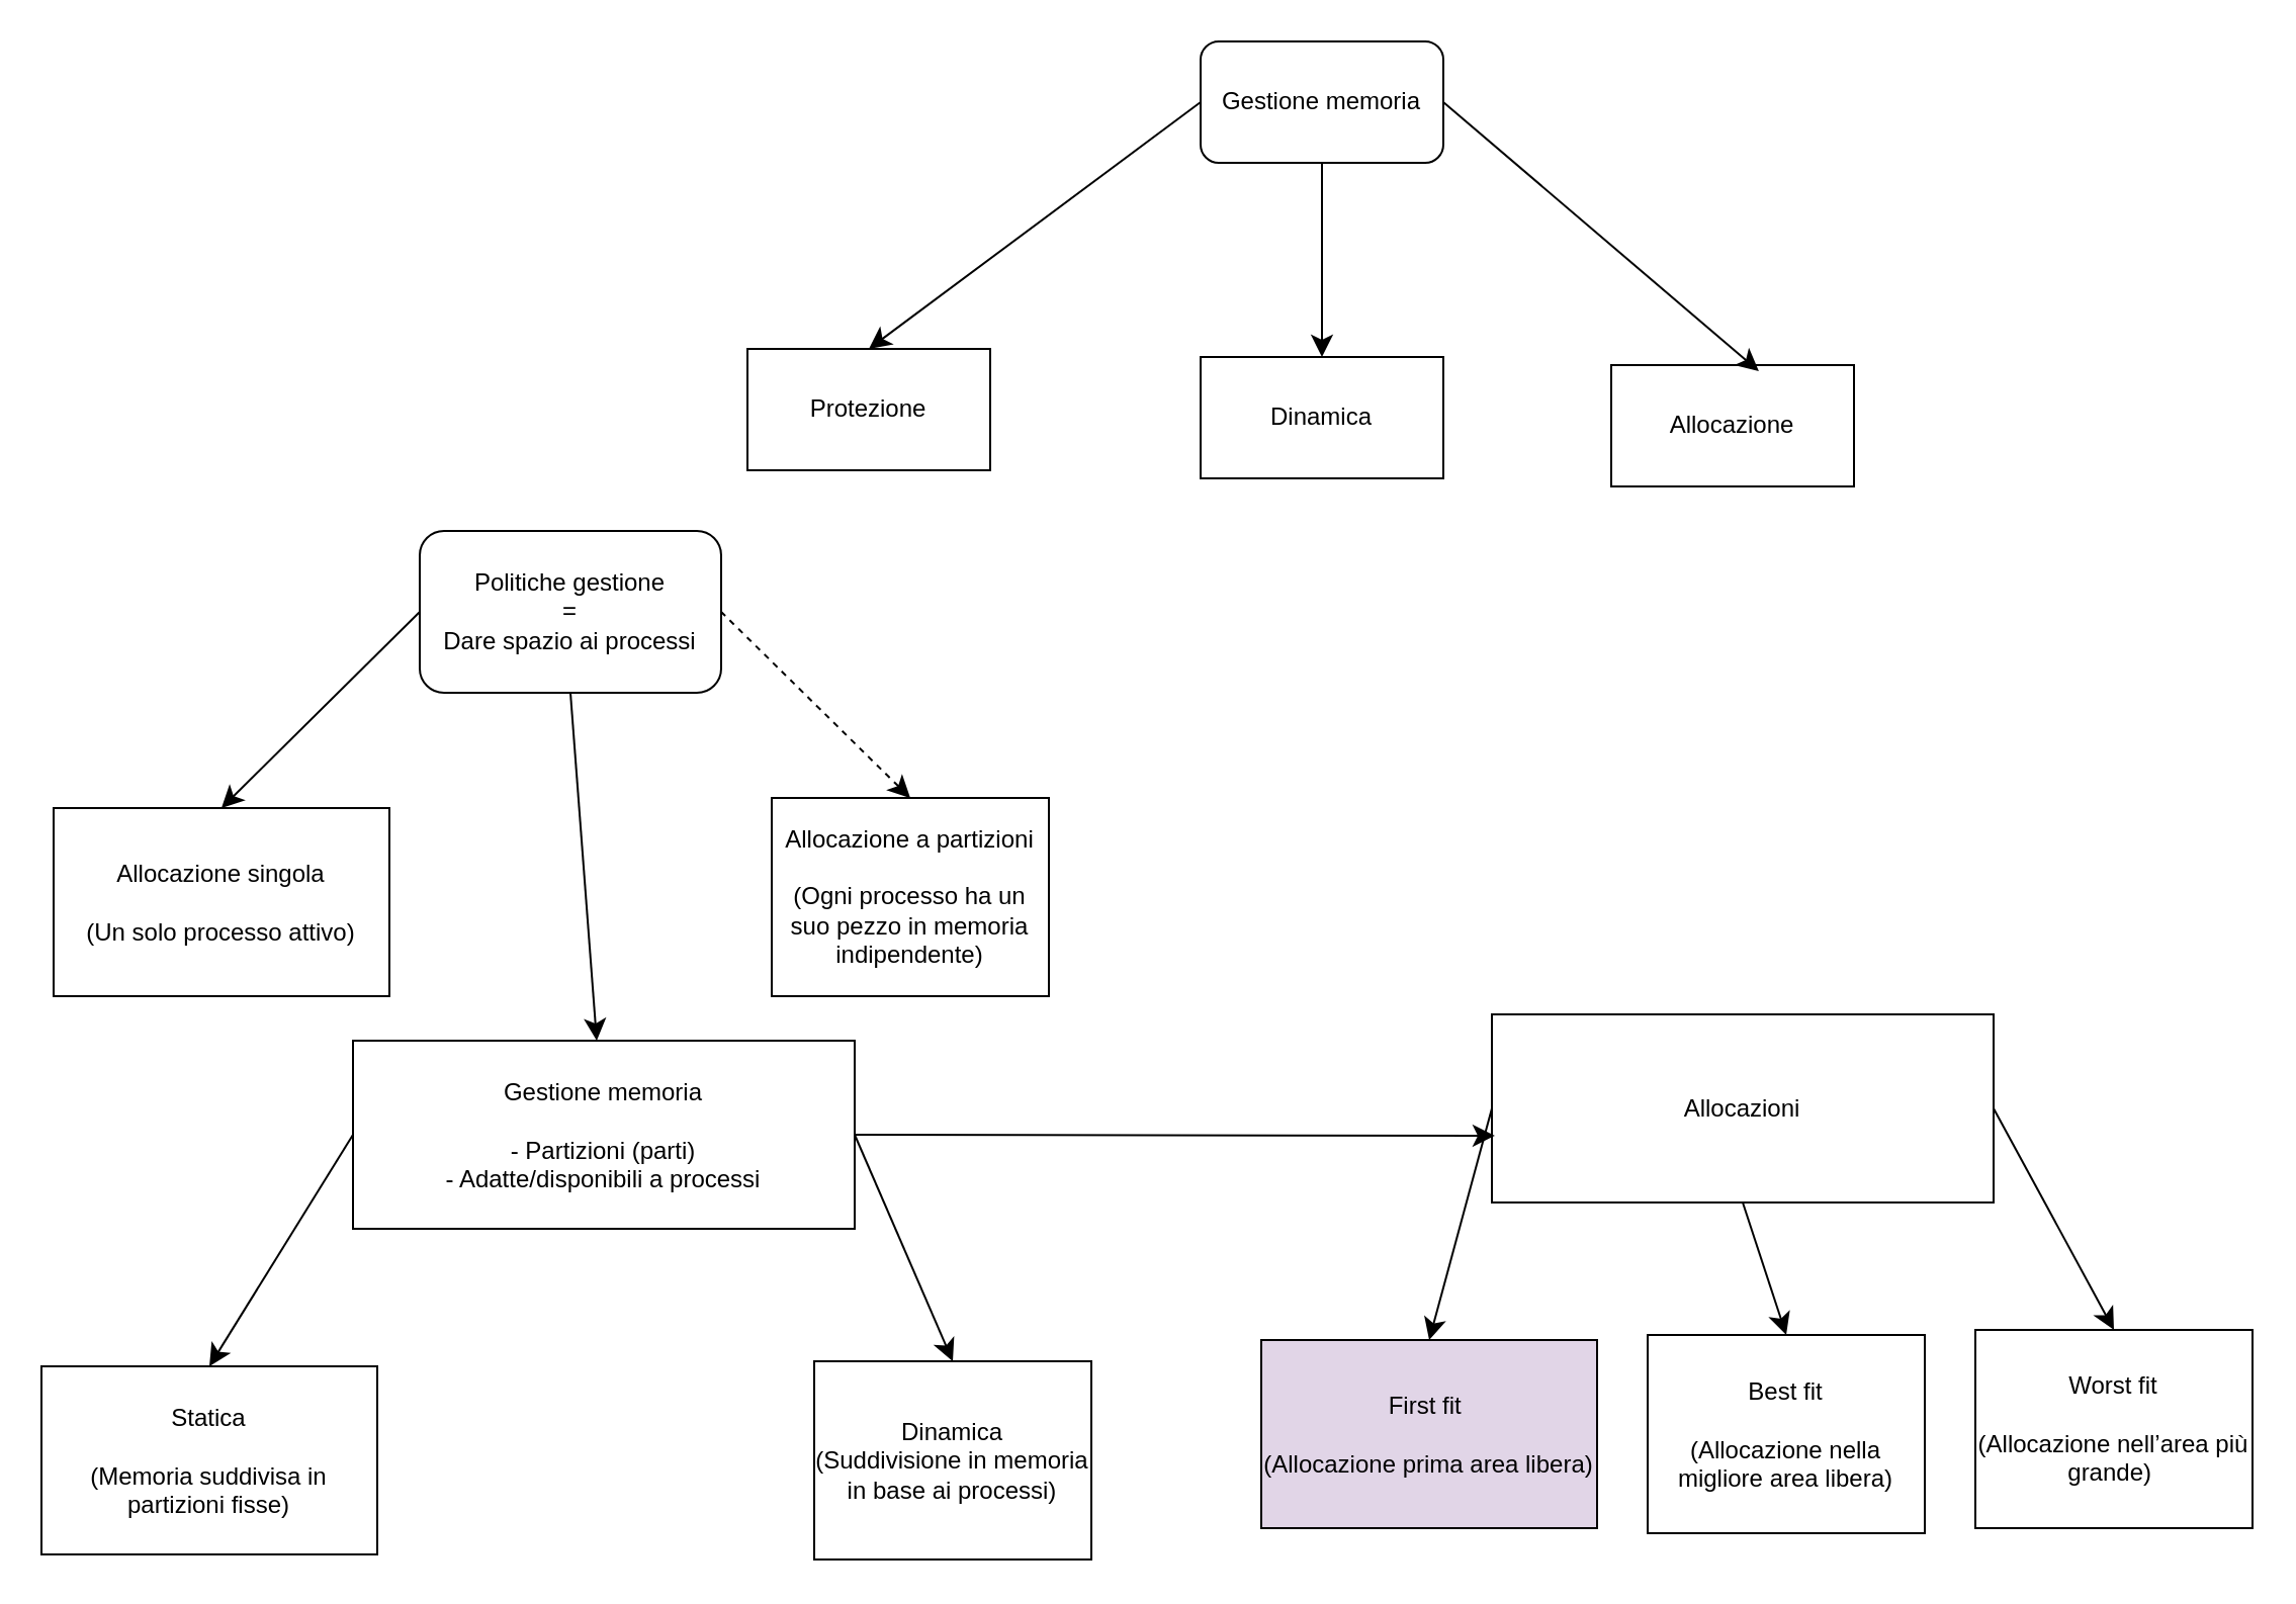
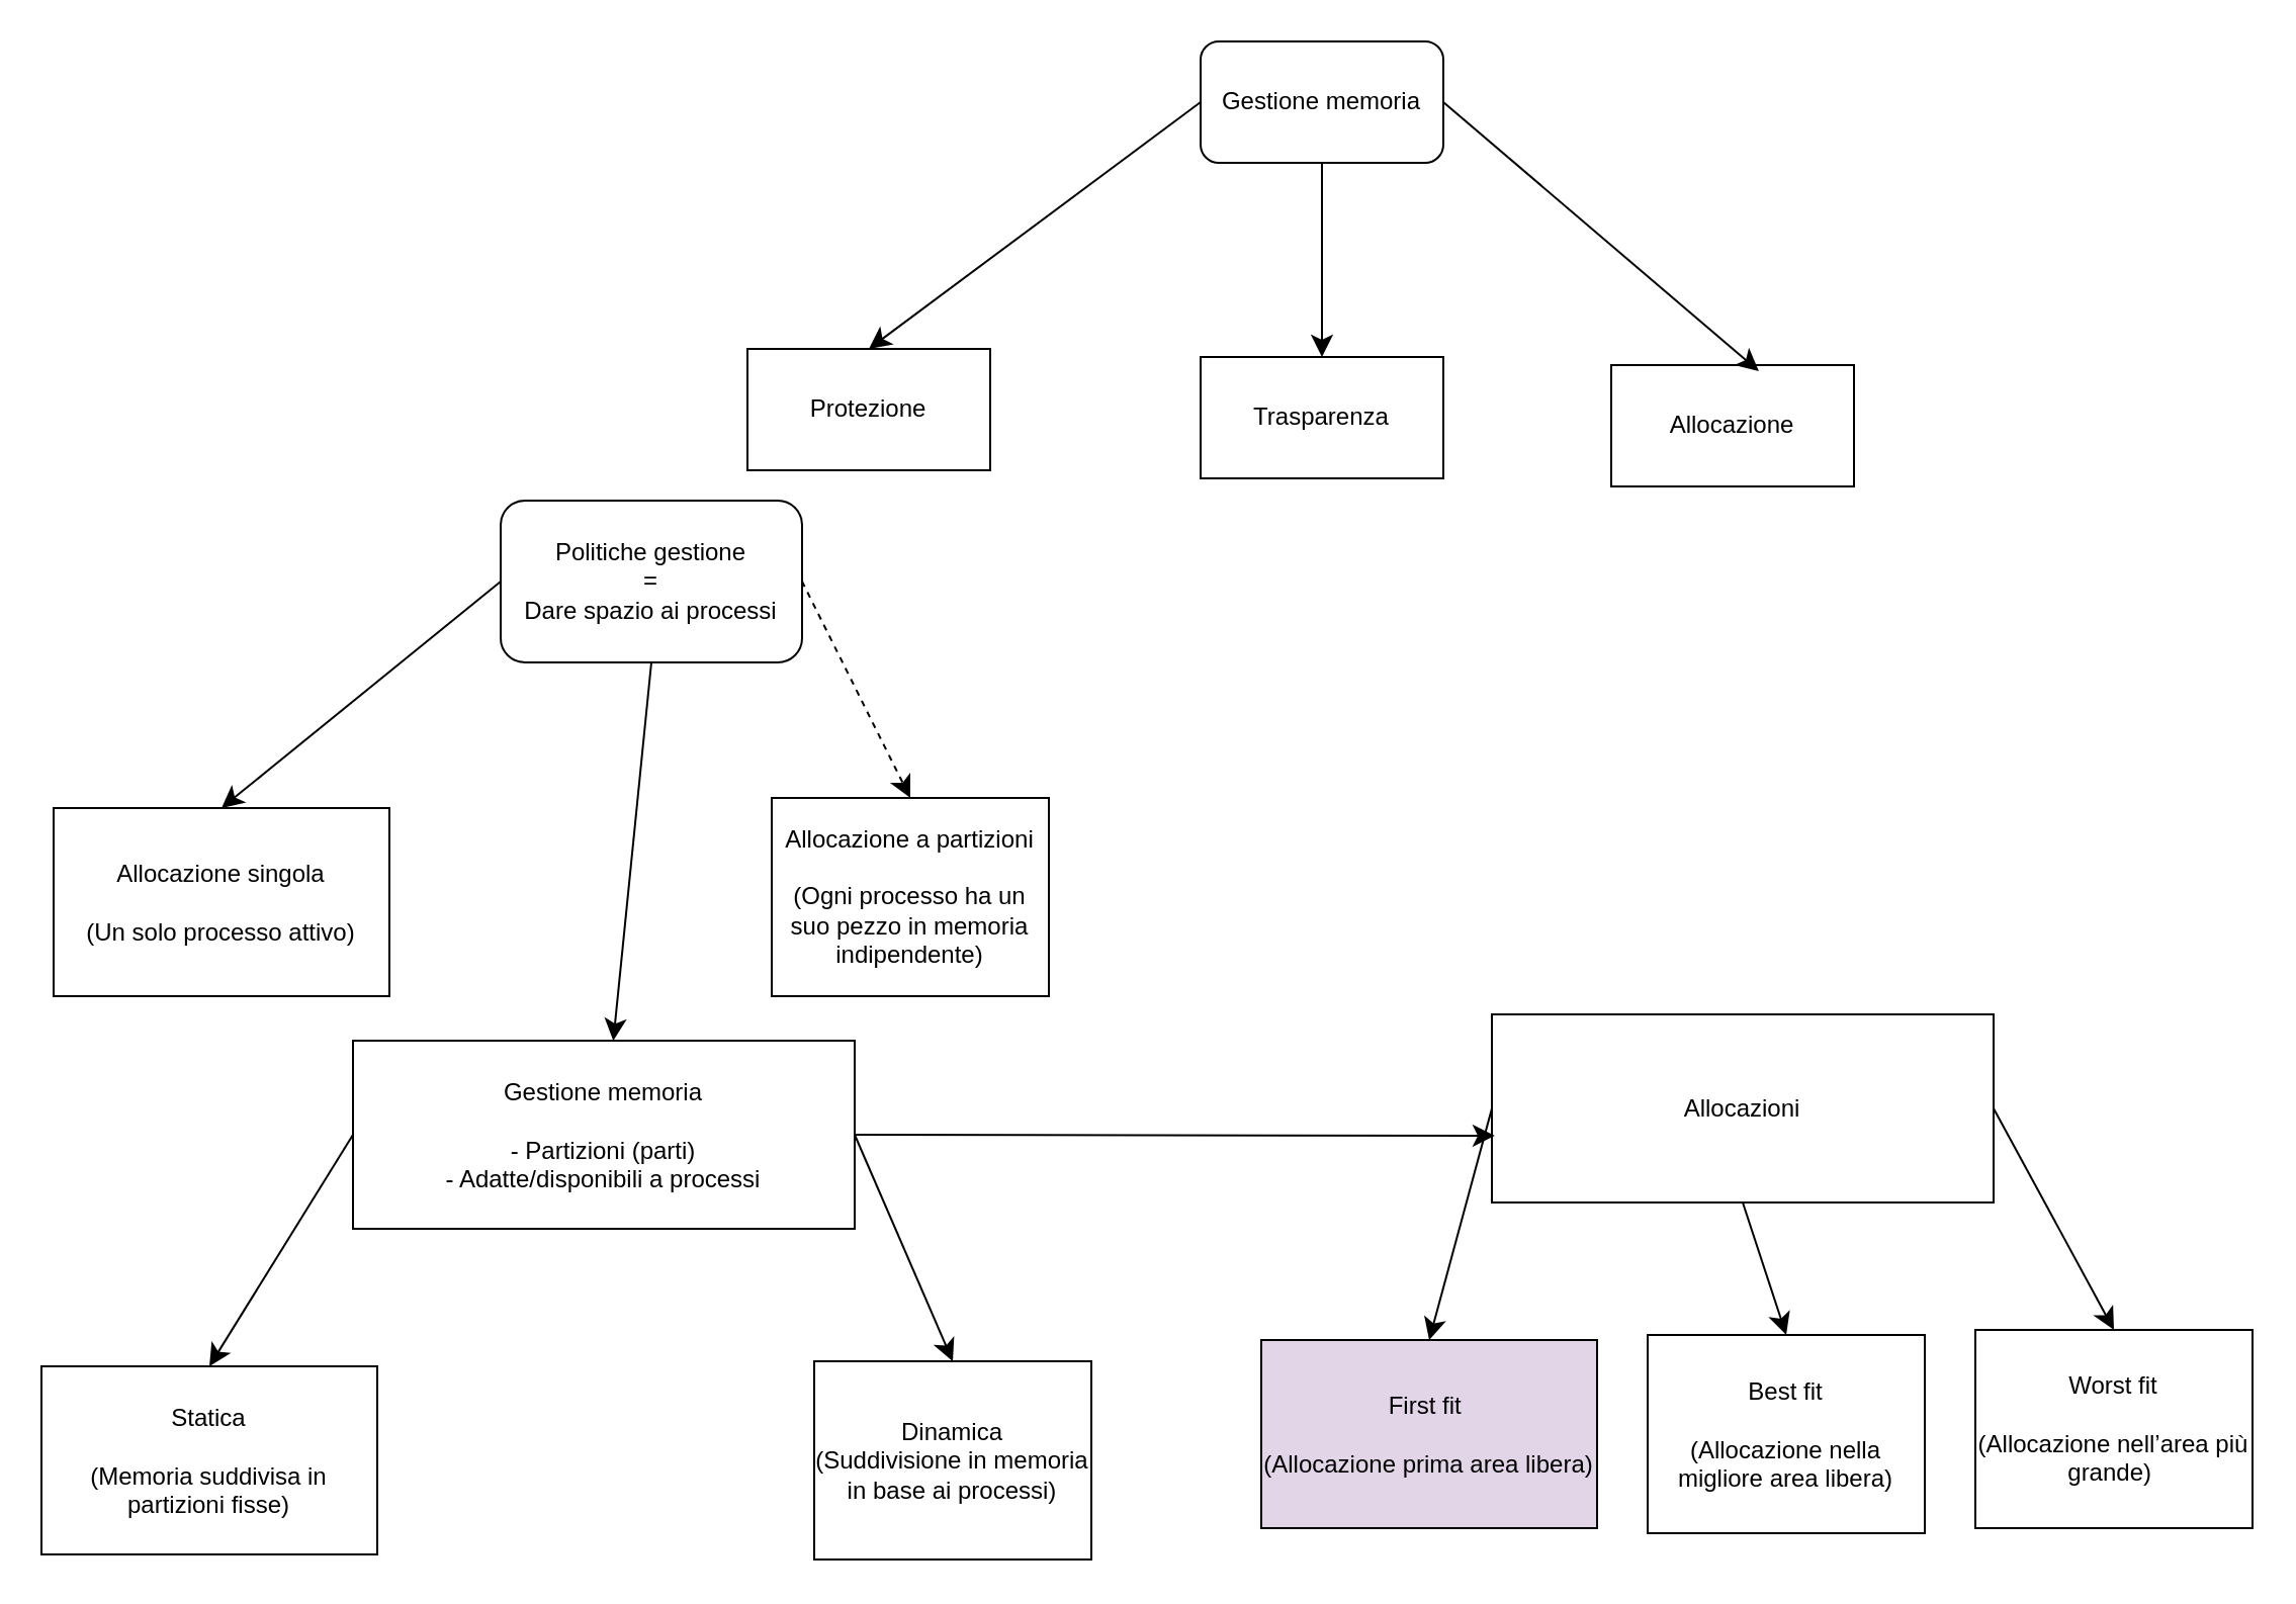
  <mxCell id="0" />
  <mxCell id="1" parent="0" />
  <mxCell id="2" style="edgeStyle=none;curved=1;rounded=0;orthogonalLoop=1;jettySize=auto;html=1;exitX=0.5;exitY=1;exitDx=0;exitDy=0;fontSize=12;startSize=8;endSize=8;" edge="1" parent="1" source="4" target="7"><mxGeometry relative="1" as="geometry" /></mxCell>
  <mxCell id="3" style="edgeStyle=none;curved=1;rounded=0;orthogonalLoop=1;jettySize=auto;html=1;exitX=0;exitY=0.5;exitDx=0;exitDy=0;entryX=0.5;entryY=0;entryDx=0;entryDy=0;fontSize=12;startSize=8;endSize=8;" edge="1" parent="1" source="4" target="5"><mxGeometry relative="1" as="geometry" /></mxCell>
  <mxCell id="4" value="Gestione memoria" style="rounded=1;whiteSpace=wrap;html=1;" vertex="1" parent="1"><mxGeometry x="593" y="20" width="120" height="60" as="geometry" /></mxCell>
  <mxCell id="5" value="Protezione" style="rounded=0;whiteSpace=wrap;html=1;" vertex="1" parent="1"><mxGeometry x="369" y="172" width="120" height="60" as="geometry" /></mxCell>
  <mxCell id="6" value="Allocazione" style="rounded=0;whiteSpace=wrap;html=1;" vertex="1" parent="1"><mxGeometry x="796" y="180" width="120" height="60" as="geometry" /></mxCell>
- <mxCell id="7" value="Dinamica" style="rounded=0;whiteSpace=wrap;html=1;" vertex="1" parent="1"><mxGeometry x="593" y="176" width="120" height="60" as="geometry" /></mxCell>
+ <mxCell id="7" value="Trasparenza" style="rounded=0;whiteSpace=wrap;html=1;" vertex="1" parent="1"><mxGeometry x="593" y="176" width="120" height="60" as="geometry" /></mxCell>
  <mxCell id="8" style="edgeStyle=none;curved=1;rounded=0;orthogonalLoop=1;jettySize=auto;html=1;exitX=1;exitY=0.5;exitDx=0;exitDy=0;entryX=0.608;entryY=0.05;entryDx=0;entryDy=0;entryPerimeter=0;fontSize=12;startSize=8;endSize=8;" edge="1" parent="1" source="4" target="6"><mxGeometry relative="1" as="geometry" /></mxCell>
  <mxCell id="9" style="edgeStyle=none;curved=1;rounded=0;orthogonalLoop=1;jettySize=auto;html=1;exitX=0;exitY=0.5;exitDx=0;exitDy=0;entryX=0.5;entryY=0;entryDx=0;entryDy=0;fontSize=12;startSize=8;endSize=8;" edge="1" parent="1" source="12" target="13"><mxGeometry relative="1" as="geometry" /></mxCell>
  <mxCell id="10" style="edgeStyle=none;curved=1;rounded=0;orthogonalLoop=1;jettySize=auto;html=1;exitX=1;exitY=0.5;exitDx=0;exitDy=0;entryX=0.5;entryY=0;entryDx=0;entryDy=0;fontSize=12;startSize=8;endSize=8;dashed=1;" edge="1" parent="1" source="12" target="14"><mxGeometry relative="1" as="geometry" /></mxCell>
  <mxCell id="11" style="edgeStyle=none;curved=1;rounded=0;orthogonalLoop=1;jettySize=auto;html=1;exitX=0.5;exitY=1;exitDx=0;exitDy=0;fontSize=12;startSize=8;endSize=8;" edge="1" parent="1" source="12" target="17"><mxGeometry relative="1" as="geometry" /></mxCell>
- <mxCell id="12" value="Politiche gestione&lt;br&gt;=&lt;br&gt;Dare spazio ai processi" style="rounded=1;whiteSpace=wrap;html=1;" vertex="1" parent="1"><mxGeometry x="207" y="262" width="149" height="80" as="geometry" /></mxCell>
+ <mxCell id="12" value="Politiche gestione&lt;br&gt;=&lt;br&gt;Dare spazio ai processi" style="rounded=1;whiteSpace=wrap;html=1;" vertex="1" parent="1"><mxGeometry x="247" y="247" width="149" height="80" as="geometry" /></mxCell>
  <mxCell id="13" value="Allocazione singola&lt;br&gt;&lt;br&gt;(Un solo processo attivo)" style="rounded=0;whiteSpace=wrap;html=1;" vertex="1" parent="1"><mxGeometry x="26" y="399" width="166" height="93" as="geometry" /></mxCell>
  <mxCell id="14" value="Allocazione a partizioni&lt;br&gt;&lt;br&gt;(Ogni processo ha un suo pezzo in memoria indipendente)" style="rounded=0;whiteSpace=wrap;html=1;" vertex="1" parent="1"><mxGeometry x="381" y="394" width="137" height="98" as="geometry" /></mxCell>
  <mxCell id="15" style="edgeStyle=none;curved=1;rounded=0;orthogonalLoop=1;jettySize=auto;html=1;exitX=0;exitY=0.5;exitDx=0;exitDy=0;entryX=0.5;entryY=0;entryDx=0;entryDy=0;fontSize=12;startSize=8;endSize=8;" edge="1" parent="1" source="17" target="18"><mxGeometry relative="1" as="geometry" /></mxCell>
  <mxCell id="16" style="edgeStyle=none;curved=1;rounded=0;orthogonalLoop=1;jettySize=auto;html=1;exitX=1;exitY=0.5;exitDx=0;exitDy=0;entryX=0.5;entryY=0;entryDx=0;entryDy=0;fontSize=12;startSize=8;endSize=8;" edge="1" parent="1" source="17" target="19"><mxGeometry relative="1" as="geometry" /></mxCell>
  <mxCell id="17" value="Gestione memoria&lt;br&gt;&lt;br&gt;- Partizioni (parti)&lt;br&gt;- Adatte/disponibili a processi" style="rounded=0;whiteSpace=wrap;html=1;" vertex="1" parent="1"><mxGeometry x="174" y="514" width="248" height="93" as="geometry" /></mxCell>
  <mxCell id="18" value="Statica&lt;br&gt;&lt;br&gt;(Memoria suddivisa in partizioni fisse)" style="rounded=0;whiteSpace=wrap;html=1;" vertex="1" parent="1"><mxGeometry x="20" y="675" width="166" height="93" as="geometry" /></mxCell>
  <mxCell id="19" value="Dinamica&lt;br&gt;(Suddivisione in memoria in base ai processi)" style="rounded=0;whiteSpace=wrap;html=1;" vertex="1" parent="1"><mxGeometry x="402" y="672.5" width="137" height="98" as="geometry" /></mxCell>
  <mxCell id="20" style="edgeStyle=none;curved=1;rounded=0;orthogonalLoop=1;jettySize=auto;html=1;exitX=0;exitY=0.5;exitDx=0;exitDy=0;entryX=0.5;entryY=0;entryDx=0;entryDy=0;fontSize=12;startSize=8;endSize=8;" edge="1" parent="1" source="23" target="24"><mxGeometry relative="1" as="geometry" /></mxCell>
  <mxCell id="21" style="edgeStyle=none;curved=1;rounded=0;orthogonalLoop=1;jettySize=auto;html=1;exitX=0.5;exitY=1;exitDx=0;exitDy=0;entryX=0.5;entryY=0;entryDx=0;entryDy=0;fontSize=12;startSize=8;endSize=8;" edge="1" parent="1" source="23" target="26"><mxGeometry relative="1" as="geometry" /></mxCell>
  <mxCell id="22" style="edgeStyle=none;curved=1;rounded=0;orthogonalLoop=1;jettySize=auto;html=1;exitX=1;exitY=0.5;exitDx=0;exitDy=0;entryX=0.5;entryY=0;entryDx=0;entryDy=0;fontSize=12;startSize=8;endSize=8;" edge="1" parent="1" source="23" target="25"><mxGeometry relative="1" as="geometry" /></mxCell>
  <mxCell id="23" value="Allocazioni" style="rounded=0;whiteSpace=wrap;html=1;" vertex="1" parent="1"><mxGeometry x="737" y="501" width="248" height="93" as="geometry" /></mxCell>
  <mxCell id="24" value="First fit&amp;nbsp;&lt;br&gt;&lt;br&gt;(Allocazione prima area libera)" style="rounded=0;whiteSpace=wrap;html=1;fillColor=#e1d5e7;" vertex="1" parent="1"><mxGeometry x="623" y="662" width="166" height="93" as="geometry" /></mxCell>
  <mxCell id="25" value="Worst fit&lt;br&gt;&lt;br&gt;(Allocazione nell’area più grande)&amp;nbsp;" style="rounded=0;whiteSpace=wrap;html=1;" vertex="1" parent="1"><mxGeometry x="976" y="657" width="137" height="98" as="geometry" /></mxCell>
  <mxCell id="26" value="Best fit&lt;br&gt;&lt;br&gt;(Allocazione nella migliore area libera)" style="rounded=0;whiteSpace=wrap;html=1;" vertex="1" parent="1"><mxGeometry x="814" y="659.5" width="137" height="98" as="geometry" /></mxCell>
  <mxCell id="27" style="edgeStyle=none;curved=1;rounded=0;orthogonalLoop=1;jettySize=auto;html=1;exitX=1;exitY=0.5;exitDx=0;exitDy=0;entryX=0.006;entryY=0.645;entryDx=0;entryDy=0;entryPerimeter=0;fontSize=12;startSize=8;endSize=8;" edge="1" parent="1" source="17" target="23"><mxGeometry relative="1" as="geometry" /></mxCell>
